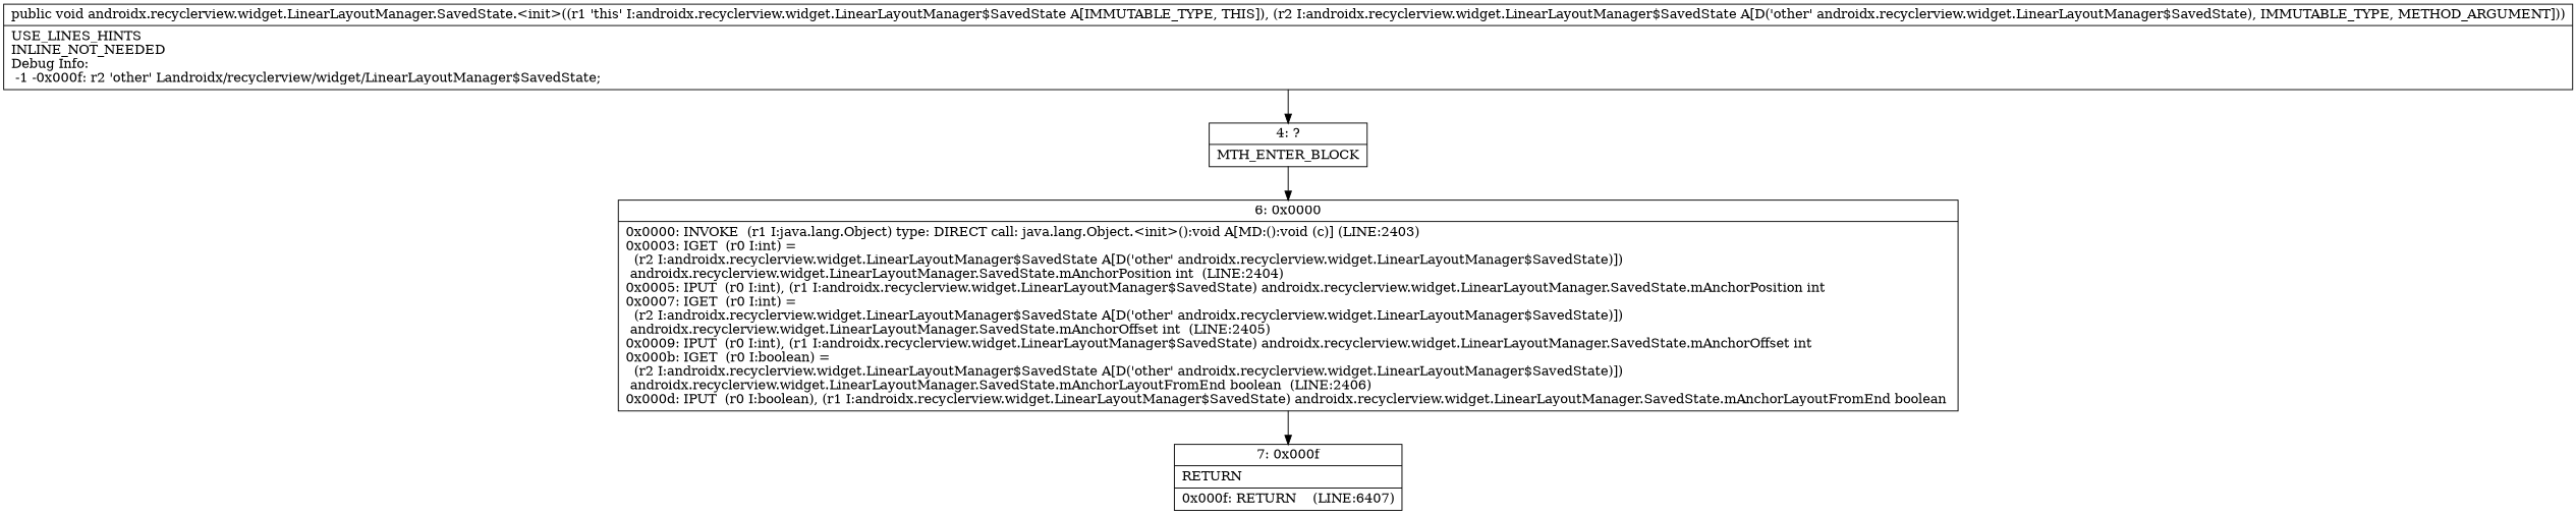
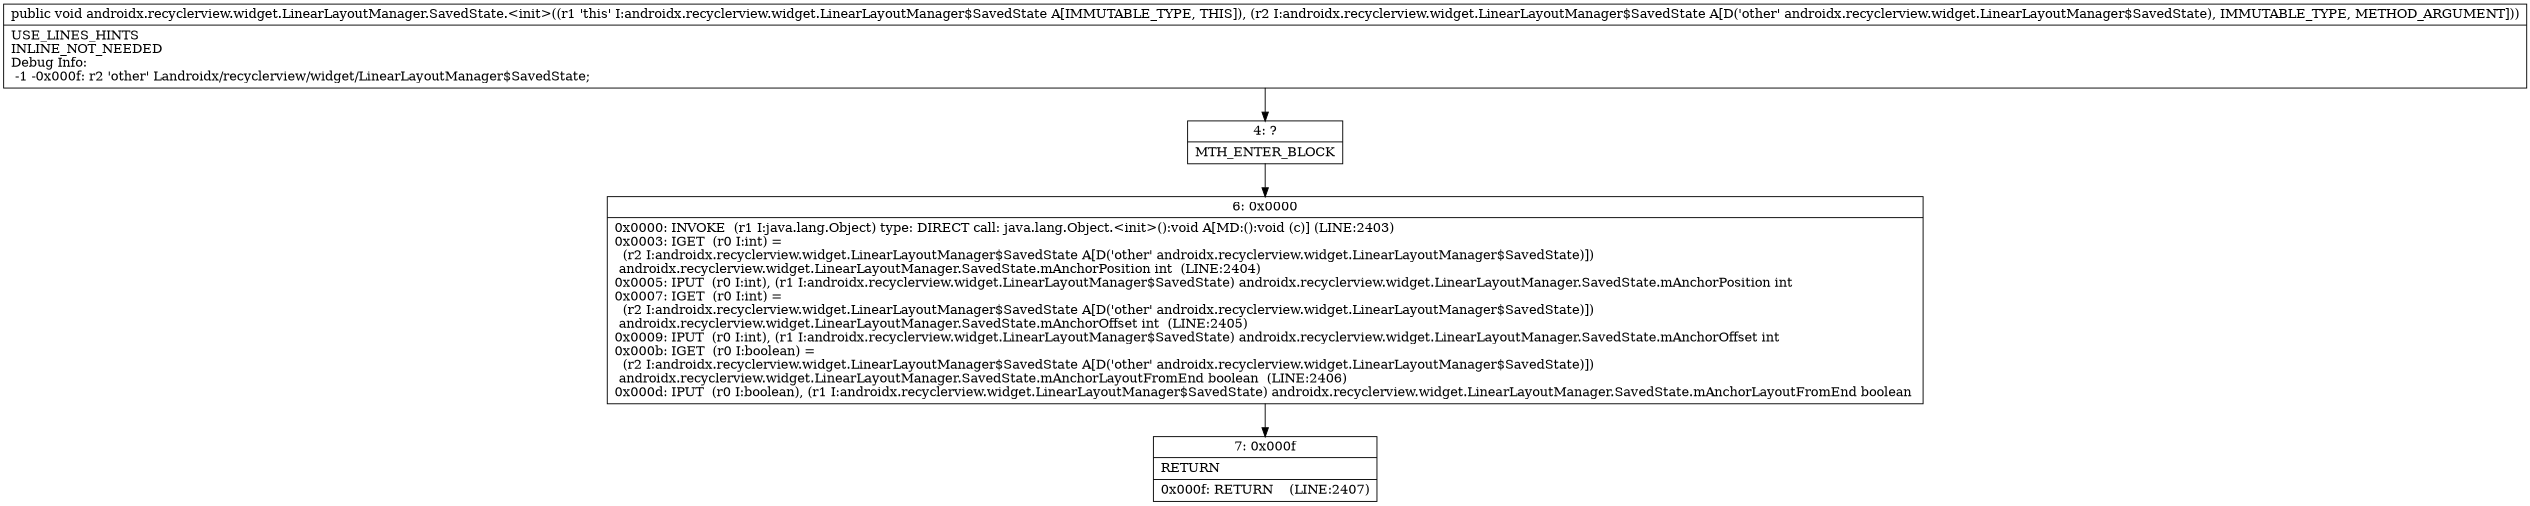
  digraph {
    node [shape=record]
    n1 [label="{4\:\ ?|MTH_ENTER_BLOCK\l}"]
    n2 [label="{6\:\ 0x0000|0x0000: INVOKE  (r1 I:java.lang.Object) type: DIRECT call: java.lang.Object.\<init\>():void A[MD:():void (c)] (LINE:2403)\l0x0003: IGET  (r0 I:int) = \l  (r2 I:androidx.recyclerview.widget.LinearLayoutManager$SavedState A[D('other' androidx.recyclerview.widget.LinearLayoutManager$SavedState)])\l androidx.recyclerview.widget.LinearLayoutManager.SavedState.mAnchorPosition int  (LINE:2404)\l0x0005: IPUT  (r0 I:int), (r1 I:androidx.recyclerview.widget.LinearLayoutManager$SavedState) androidx.recyclerview.widget.LinearLayoutManager.SavedState.mAnchorPosition int \l0x0007: IGET  (r0 I:int) = \l  (r2 I:androidx.recyclerview.widget.LinearLayoutManager$SavedState A[D('other' androidx.recyclerview.widget.LinearLayoutManager$SavedState)])\l androidx.recyclerview.widget.LinearLayoutManager.SavedState.mAnchorOffset int  (LINE:2405)\l0x0009: IPUT  (r0 I:int), (r1 I:androidx.recyclerview.widget.LinearLayoutManager$SavedState) androidx.recyclerview.widget.LinearLayoutManager.SavedState.mAnchorOffset int \l0x000b: IGET  (r0 I:boolean) = \l  (r2 I:androidx.recyclerview.widget.LinearLayoutManager$SavedState A[D('other' androidx.recyclerview.widget.LinearLayoutManager$SavedState)])\l androidx.recyclerview.widget.LinearLayoutManager.SavedState.mAnchorLayoutFromEnd boolean  (LINE:2406)\l0x000d: IPUT  (r0 I:boolean), (r1 I:androidx.recyclerview.widget.LinearLayoutManager$SavedState) androidx.recyclerview.widget.LinearLayoutManager.SavedState.mAnchorLayoutFromEnd boolean \l}"]
-   n3 [label="{7\:\ 0x000f|RETURN\l|0x000f: RETURN    (LINE:6407)\l}"]
+   n3 [label="{7\:\ 0x000f|RETURN\l|0x000f: RETURN    (LINE:2407)\l}"]
    n4 [label="{public void androidx.recyclerview.widget.LinearLayoutManager.SavedState.\<init\>((r1 'this' I:androidx.recyclerview.widget.LinearLayoutManager$SavedState A[IMMUTABLE_TYPE, THIS]), (r2 I:androidx.recyclerview.widget.LinearLayoutManager$SavedState A[D('other' androidx.recyclerview.widget.LinearLayoutManager$SavedState), IMMUTABLE_TYPE, METHOD_ARGUMENT]))  | USE_LINES_HINTS\lINLINE_NOT_NEEDED\lDebug Info:\l  \-1 \-0x000f: r2 'other' Landroidx\/recyclerview\/widget\/LinearLayoutManager$SavedState;\l}"]
    n1 -> n2
    n2 -> n3
    n4 -> n1
  }
